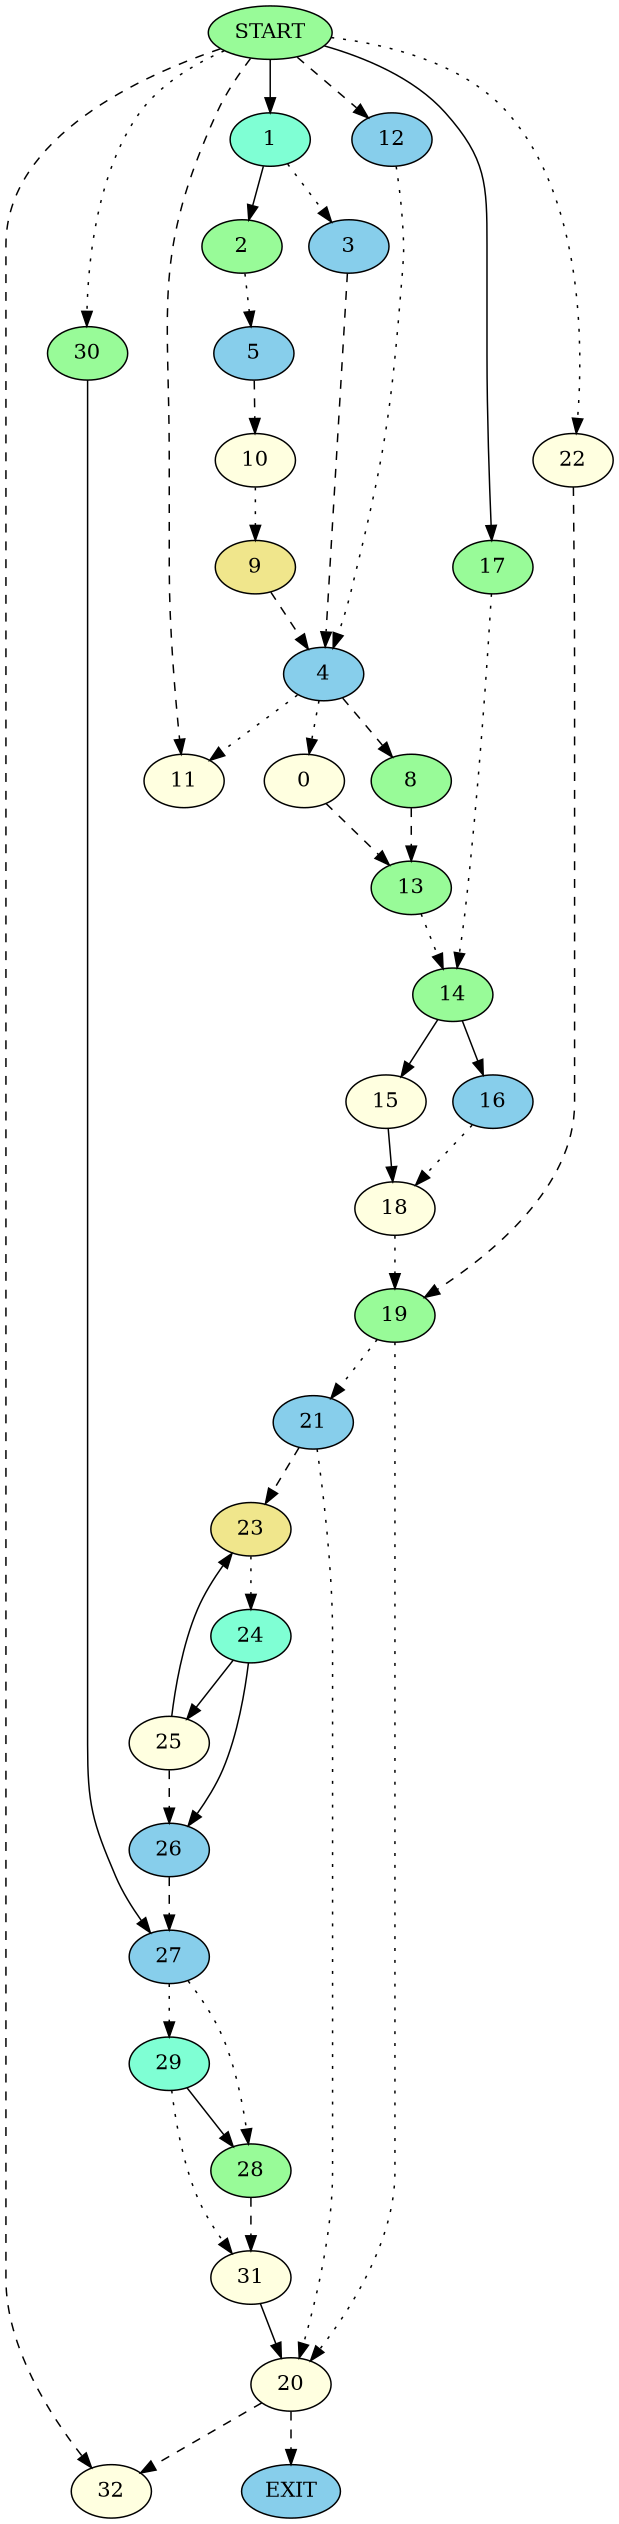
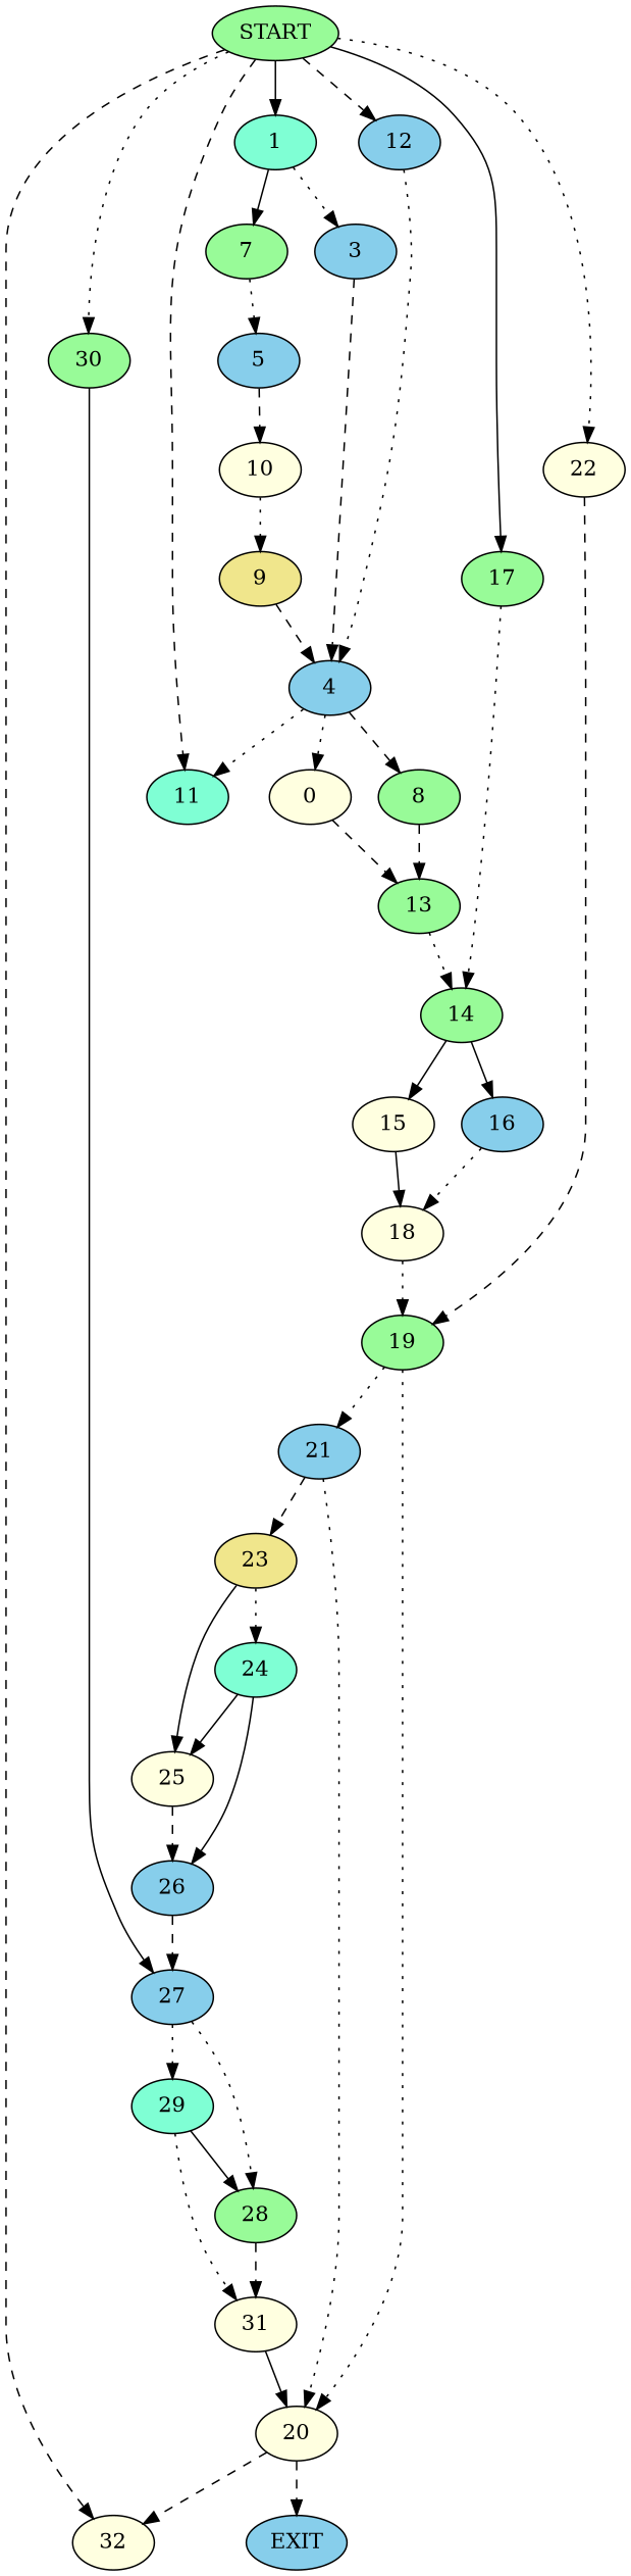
  digraph {
    node [fillcolor=lightyellow style=filled]
    edge [style=dotted]
    n1 [fillcolor=palegreen label=START]
    1 [fillcolor=aquamarine]
-   11
+   11 [fillcolor=aquamarine]
    12 [fillcolor=skyblue]
    17 [fillcolor=palegreen]
    22
    30 [fillcolor=palegreen]
    32
-   2 [fillcolor=palegreen]
+   2 [fillcolor=palegreen label=7]
    3 [fillcolor=skyblue]
    4 [fillcolor=skyblue]
    14 [fillcolor=palegreen]
    19 [fillcolor=palegreen]
    27 [fillcolor=skyblue]
    n15 [fillcolor=skyblue label=EXIT]
    5 [fillcolor=skyblue]
    10
    n18 [label=0]
    8 [fillcolor=palegreen]
    13 [fillcolor=palegreen]
    9 [fillcolor=khaki]
    15
    16 [fillcolor=skyblue]
    18
    20
    21 [fillcolor=skyblue]
    23 [fillcolor=khaki]
    24 [fillcolor=aquamarine]
    25
    26 [fillcolor=skyblue]
    28 [fillcolor=palegreen]
    29 [fillcolor=aquamarine]
    31
    n1 -> 1 [style=solid]
    n1 -> 11 [style=dashed]
    n1 -> 12 [style=dashed]
    n1 -> 17 [style=solid]
    n1 -> 22
    n1 -> 30
    n1 -> 32 [style=dashed]
    1 -> 2 [style=solid]
    1 -> 3
    12 -> 4
    17 -> 14
    22 -> 19 [style=dashed]
    30 -> 27 [style=solid]
    2 -> 5
    3 -> 4 [style=dashed]
    4 -> 11
    4 -> n18
    4 -> 8 [style=dashed]
    14 -> 15 [style=solid]
    14 -> 16 [style=solid]
    19 -> 20
    19 -> 21
    27 -> 28
    27 -> 29
    5 -> 10 [style=dashed]
    10 -> 9
    n18 -> 13 [style=dashed]
    8 -> 13 [style=dashed]
    13 -> 14
    9 -> 4 [style=dashed]
    15 -> 18 [style=solid]
    16 -> 18
    18 -> 19
    20 -> 32 [style=dashed]
    20 -> n15 [style=dashed]
    21 -> 20
    21 -> 23 [style=dashed]
    23 -> 24
-   25 -> 23 [style=solid]
+   23 -> 25 [style=solid]
    24 -> 25 [style=solid]
    24 -> 26 [style=solid]
    25 -> 26 [style=dashed]
    26 -> 27 [style=dashed]
    28 -> 31 [style=dashed]
    29 -> 28 [style=solid]
    29 -> 31
    31 -> 20 [style=solid]
  }
